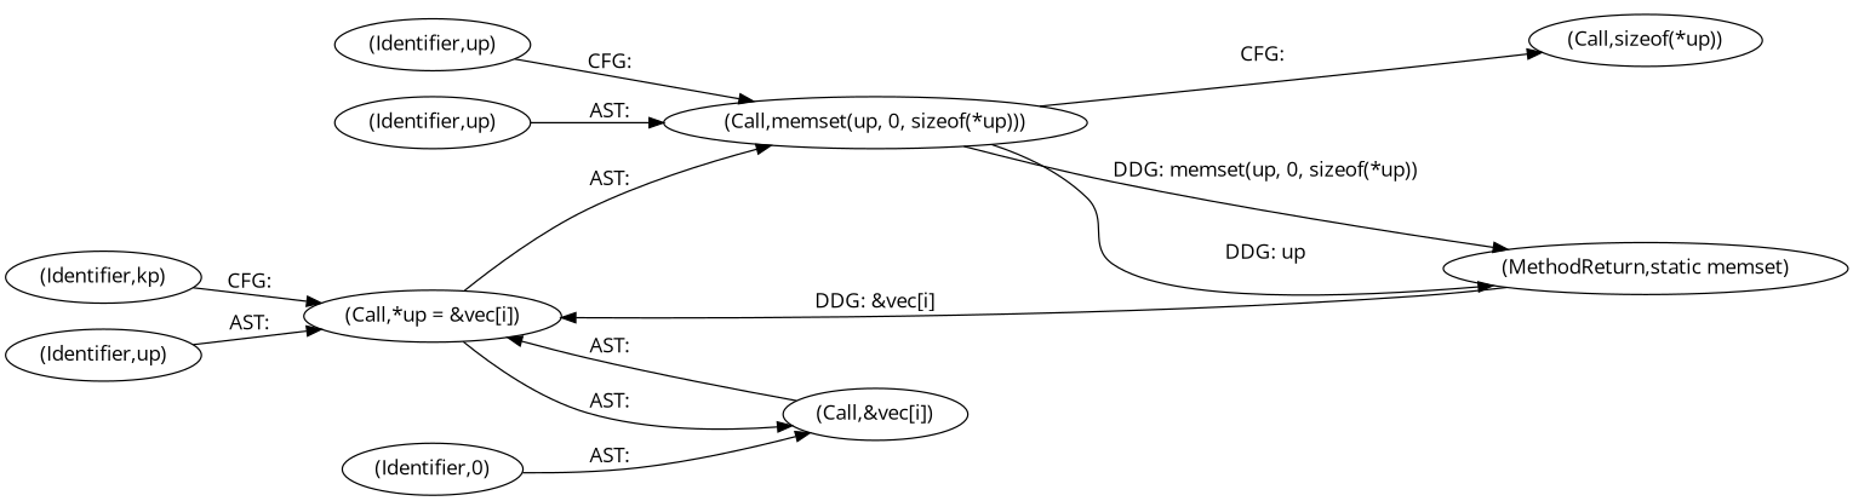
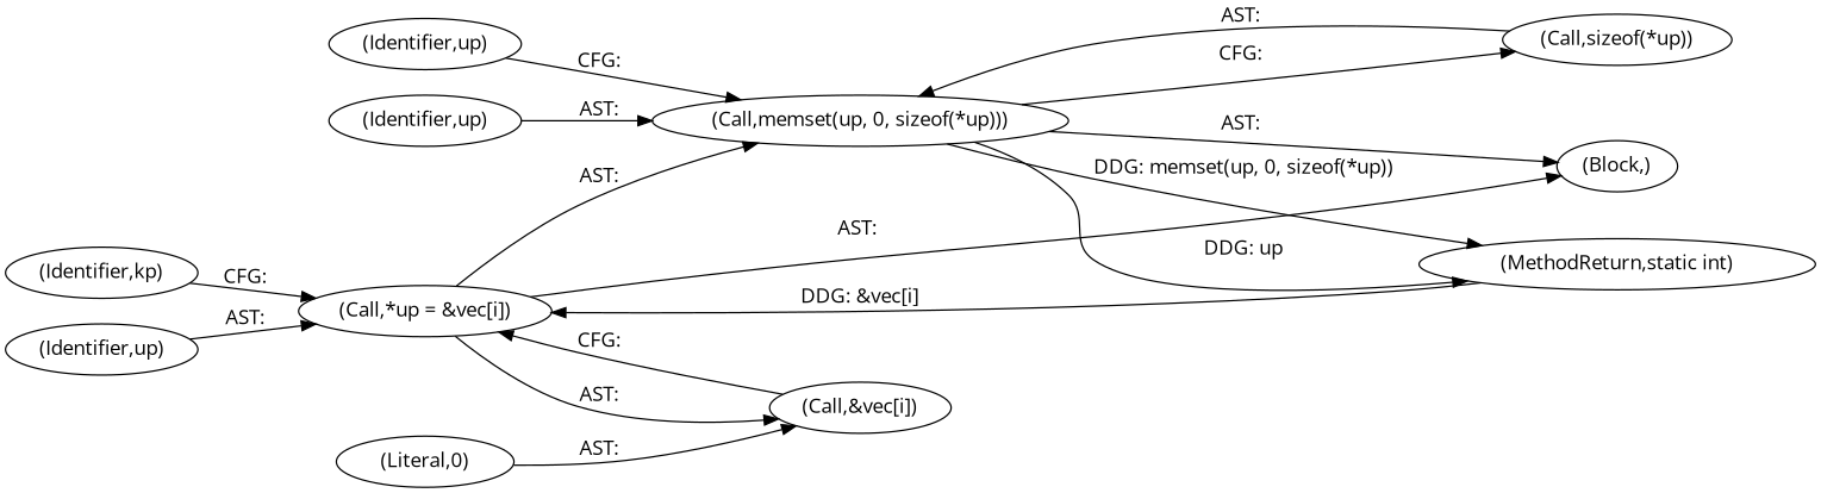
  digraph {
    fontname="Open Sans"
    rankdir=LR
    node [fontname="Open Sans"]
    edge [fontname="Open Sans"]
    n1 [label="(Call,*up = &vec[i])"]
    n2 [label="(Call,memset(up, 0, sizeof(*up)))"]
+   n3 [label="(Block,)"]
    n4 [label="(Call,&vec[i])"]
-   n5 [label="(MethodReturn,static memset)"]
+   n5 [label="(MethodReturn,static int)"]
    n6 [label="(Call,sizeof(*up))"]
    n7 [label="(Identifier,kp)"]
    n8 [label="(Identifier,up)"]
    n9 [label="(Identifier,up)"]
-   n10 [label="(Identifier,0)"]
+   n10 [label="(Literal,0)"]
    n11 [label="(Identifier,up)"]
    n1 -> n2 [label="AST: "]
+   n1 -> n3 [label="AST: "]
    n1 -> n4 [label="AST: "]
+   n2 -> n3 [label="AST: "]
    n2 -> n5 [label="DDG: memset(up, 0, sizeof(*up))"]
    n2 -> n5 [label="DDG: up"]
    n2 -> n6 [label="CFG: "]
-   n4 -> n1 [label="AST: "]
+   n4 -> n1 [label="CFG: "]
    n5 -> n1 [label="DDG: &vec[i]"]
+   n6 -> n2 [label="AST: "]
    n7 -> n1 [label="CFG: "]
    n8 -> n2 [label="CFG: "]
    n9 -> n1 [label="AST: "]
    n10 -> n4 [label="AST: "]
    n11 -> n2 [label="AST: "]
  }
